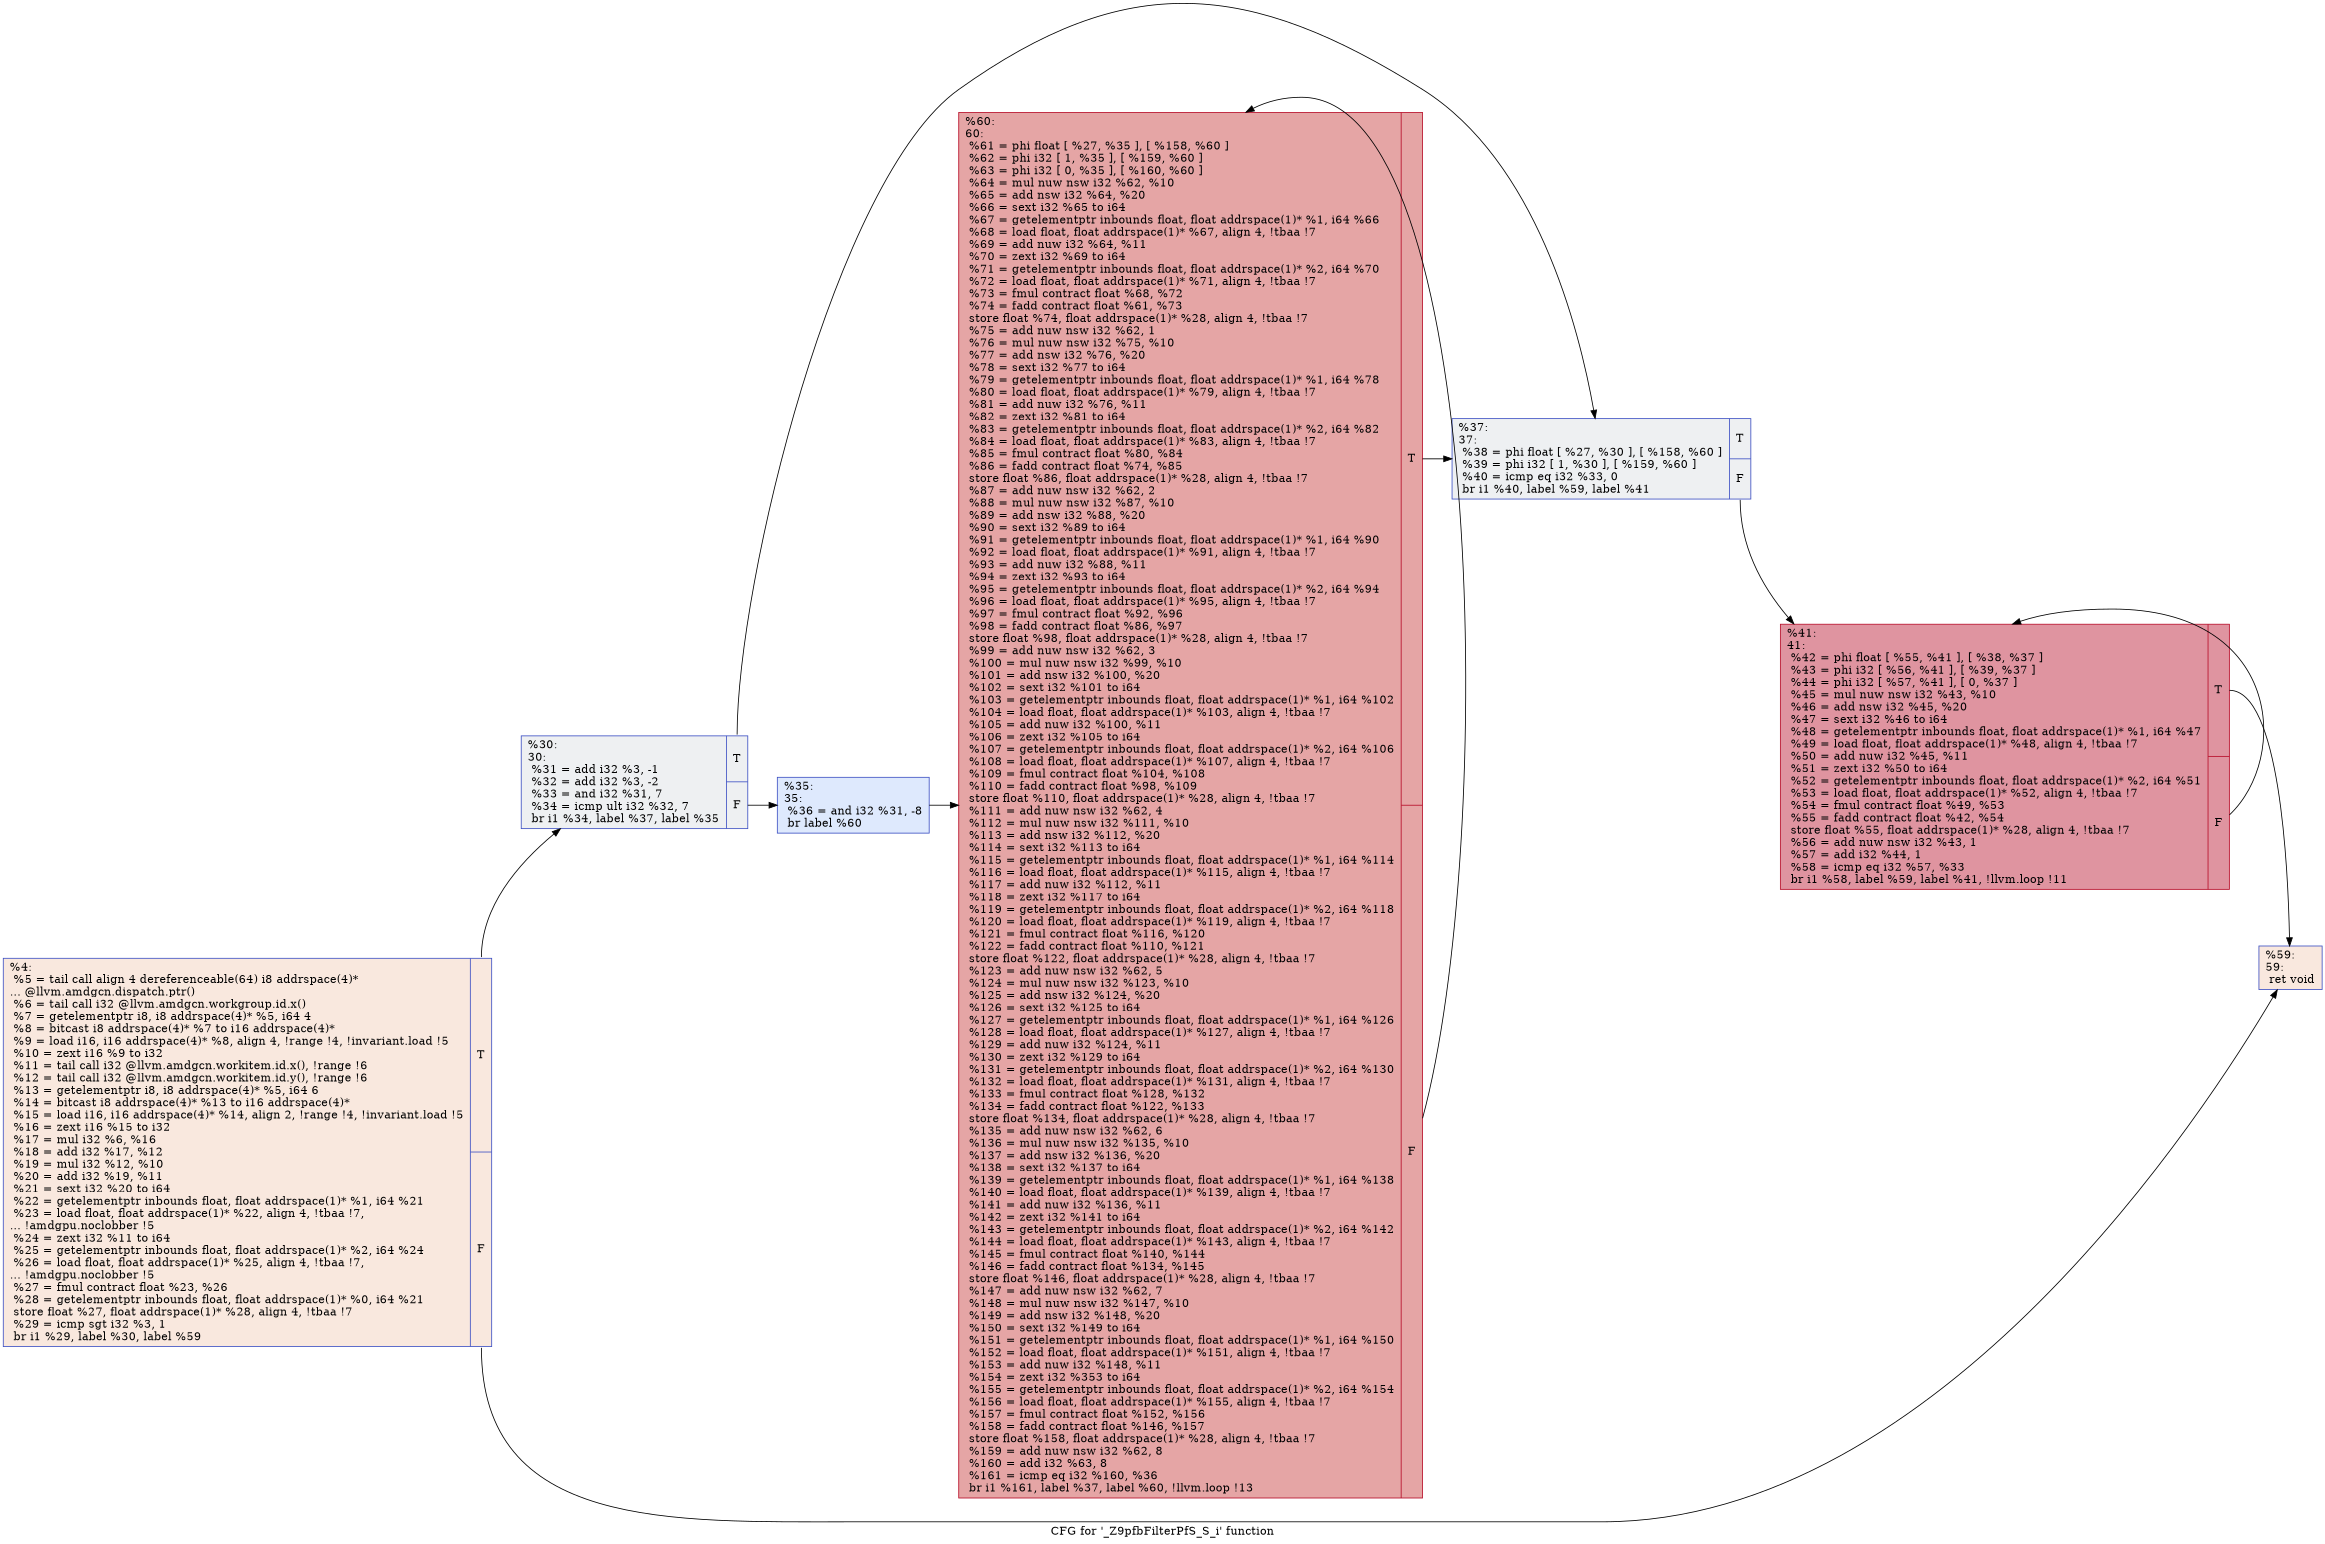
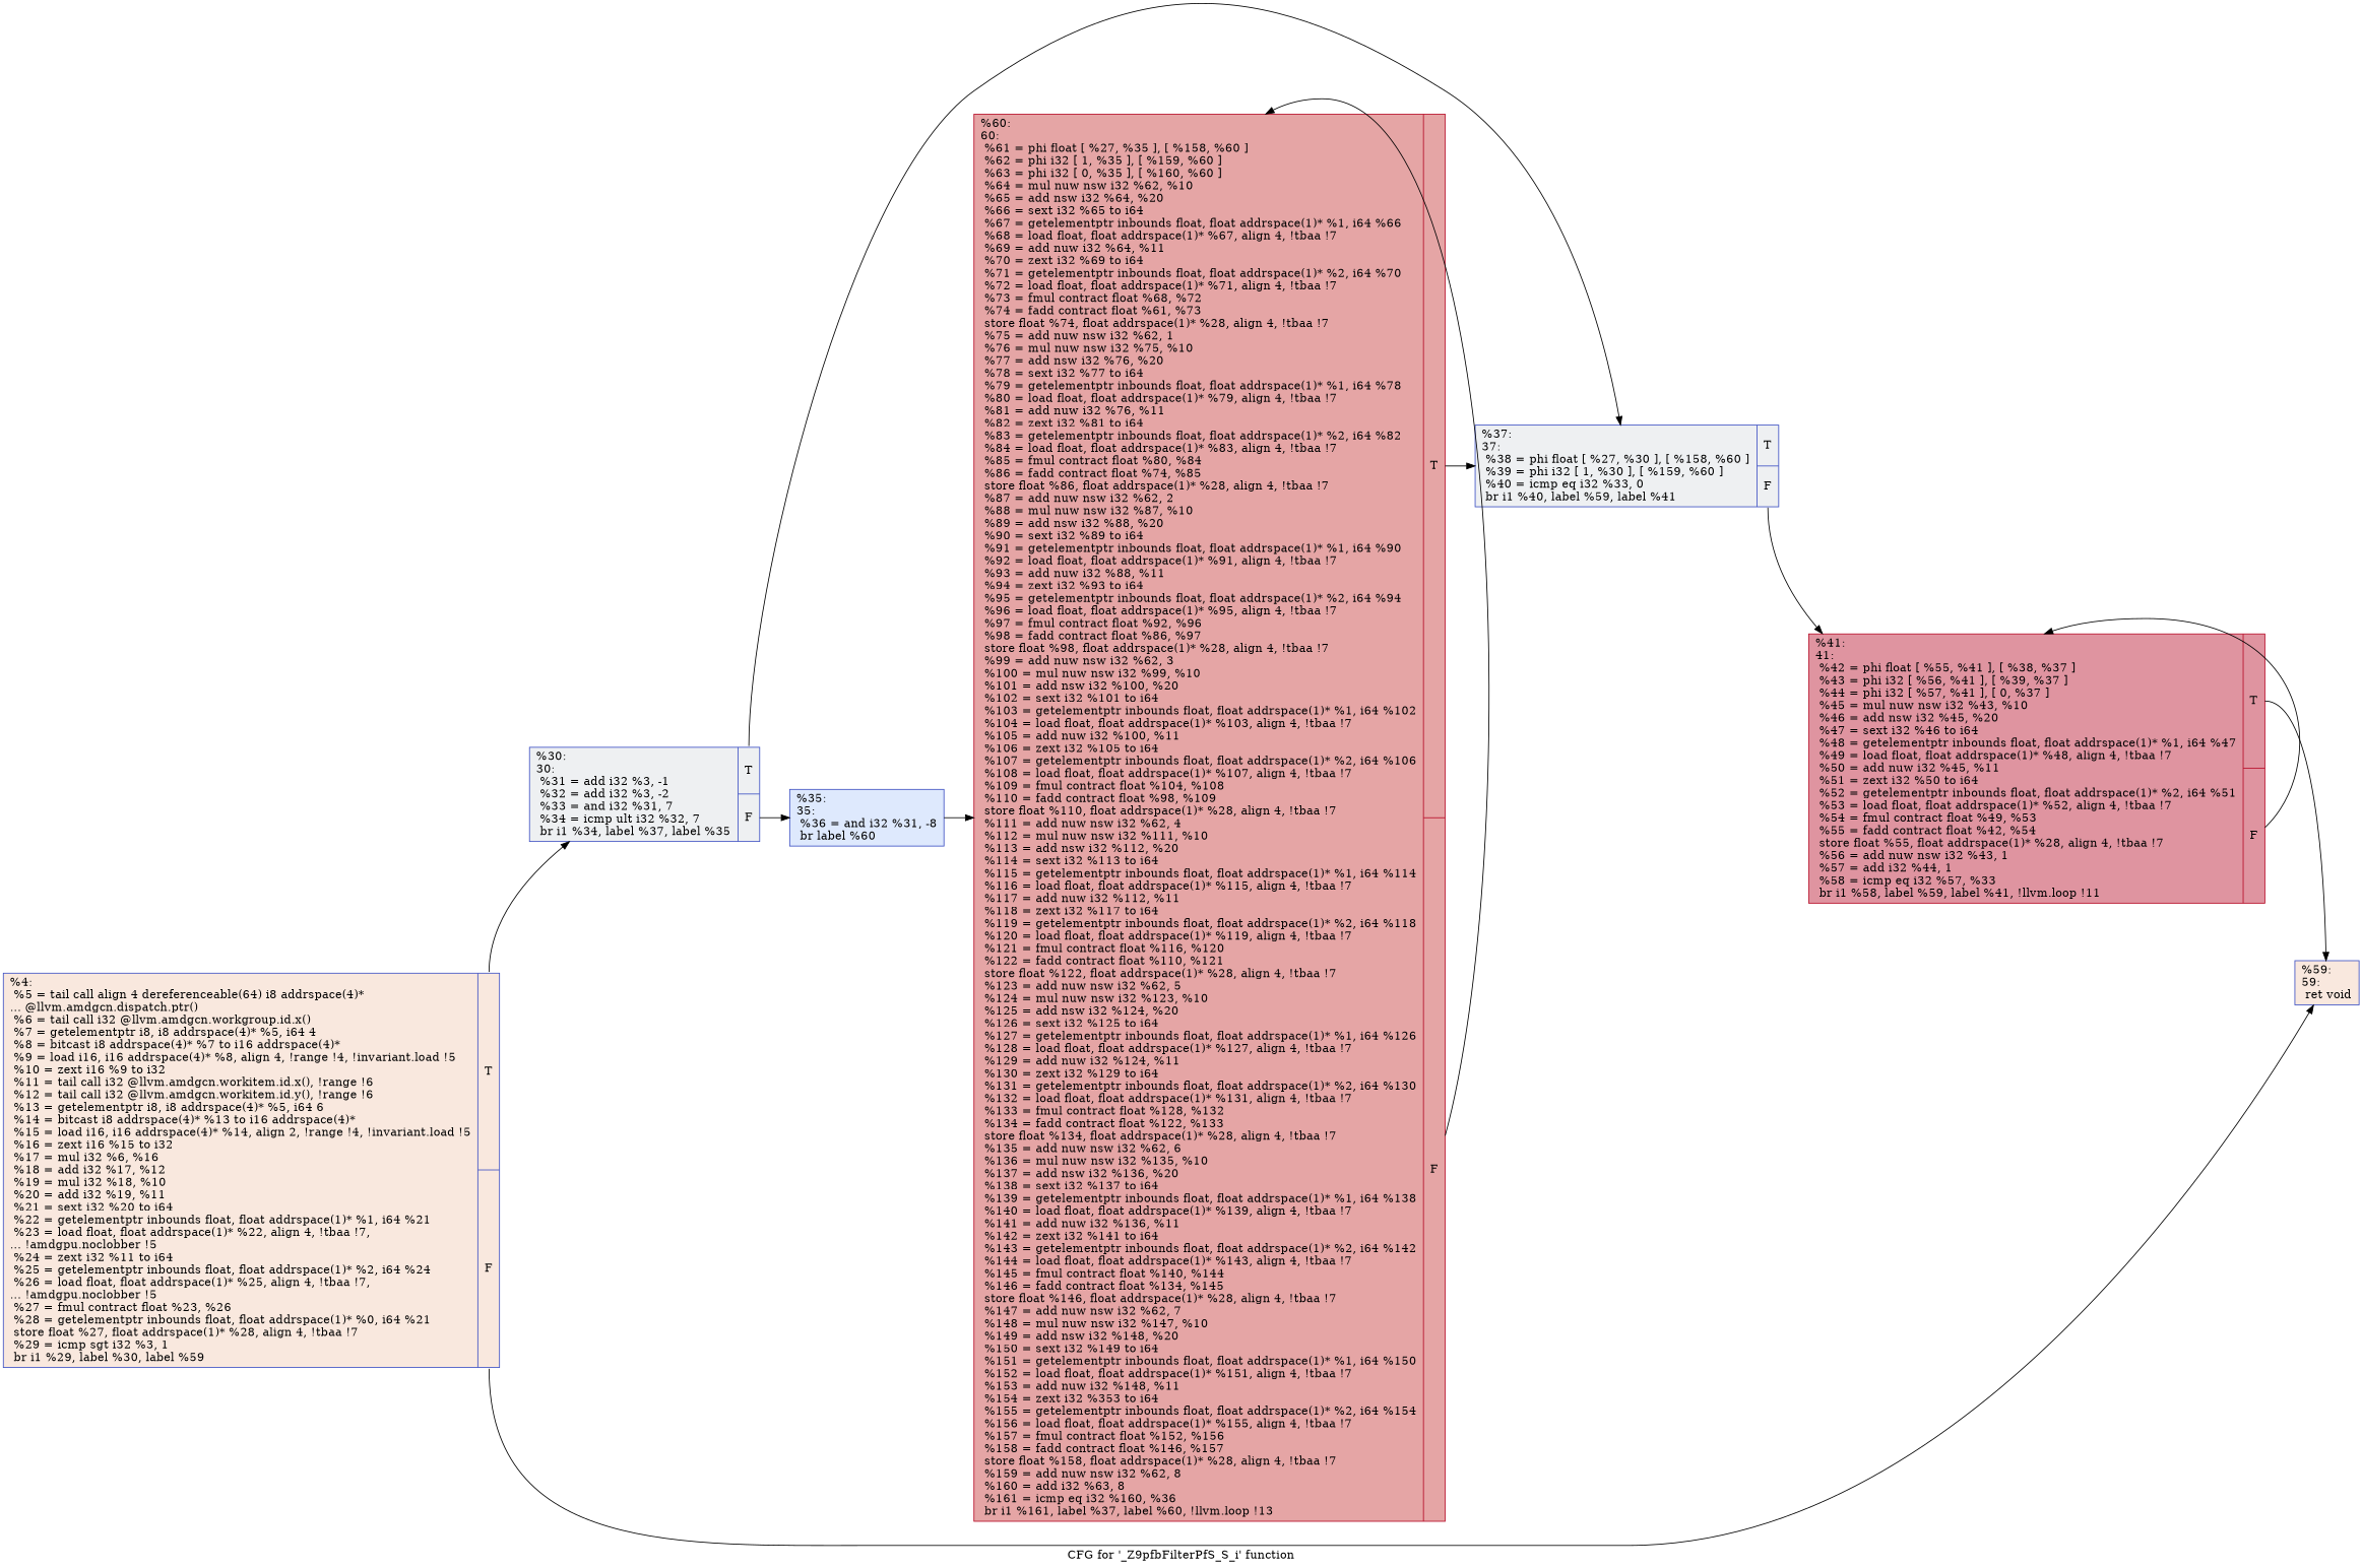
  digraph {
    label="CFG for '_Z9pfbFilterPfS_S_i' function"
    rankdir=LR
    node [color="#3d50c3ff" fillcolor="#f2cab570" shape=record style=filled]
    edge [tailport=s0]
-   n1 [label="{%4:\l  %5 = tail call align 4 dereferenceable(64) i8 addrspace(4)*\l... @llvm.amdgcn.dispatch.ptr()\l  %6 = tail call i32 @llvm.amdgcn.workgroup.id.x()\l  %7 = getelementptr i8, i8 addrspace(4)* %5, i64 4\l  %8 = bitcast i8 addrspace(4)* %7 to i16 addrspace(4)*\l  %9 = load i16, i16 addrspace(4)* %8, align 4, !range !4, !invariant.load !5\l  %10 = zext i16 %9 to i32\l  %11 = tail call i32 @llvm.amdgcn.workitem.id.x(), !range !6\l  %12 = tail call i32 @llvm.amdgcn.workitem.id.y(), !range !6\l  %13 = getelementptr i8, i8 addrspace(4)* %5, i64 6\l  %14 = bitcast i8 addrspace(4)* %13 to i16 addrspace(4)*\l  %15 = load i16, i16 addrspace(4)* %14, align 2, !range !4, !invariant.load !5\l  %16 = zext i16 %15 to i32\l  %17 = mul i32 %6, %16\l  %18 = add i32 %17, %12\l  %19 = mul i32 %12, %10\l  %20 = add i32 %19, %11\l  %21 = sext i32 %20 to i64\l  %22 = getelementptr inbounds float, float addrspace(1)* %1, i64 %21\l  %23 = load float, float addrspace(1)* %22, align 4, !tbaa !7,\l... !amdgpu.noclobber !5\l  %24 = zext i32 %11 to i64\l  %25 = getelementptr inbounds float, float addrspace(1)* %2, i64 %24\l  %26 = load float, float addrspace(1)* %25, align 4, !tbaa !7,\l... !amdgpu.noclobber !5\l  %27 = fmul contract float %23, %26\l  %28 = getelementptr inbounds float, float addrspace(1)* %0, i64 %21\l  store float %27, float addrspace(1)* %28, align 4, !tbaa !7\l  %29 = icmp sgt i32 %3, 1\l  br i1 %29, label %30, label %59\l|{<s0>T|<s1>F}}"]
+   n1 [label="{%4:\l  %5 = tail call align 4 dereferenceable(64) i8 addrspace(4)*\l... @llvm.amdgcn.dispatch.ptr()\l  %6 = tail call i32 @llvm.amdgcn.workgroup.id.x()\l  %7 = getelementptr i8, i8 addrspace(4)* %5, i64 4\l  %8 = bitcast i8 addrspace(4)* %7 to i16 addrspace(4)*\l  %9 = load i16, i16 addrspace(4)* %8, align 4, !range !4, !invariant.load !5\l  %10 = zext i16 %9 to i32\l  %11 = tail call i32 @llvm.amdgcn.workitem.id.x(), !range !6\l  %12 = tail call i32 @llvm.amdgcn.workitem.id.y(), !range !6\l  %13 = getelementptr i8, i8 addrspace(4)* %5, i64 6\l  %14 = bitcast i8 addrspace(4)* %13 to i16 addrspace(4)*\l  %15 = load i16, i16 addrspace(4)* %14, align 2, !range !4, !invariant.load !5\l  %16 = zext i16 %15 to i32\l  %17 = mul i32 %6, %16\l  %18 = add i32 %17, %12\l  %19 = mul i32 %18, %10\l  %20 = add i32 %19, %11\l  %21 = sext i32 %20 to i64\l  %22 = getelementptr inbounds float, float addrspace(1)* %1, i64 %21\l  %23 = load float, float addrspace(1)* %22, align 4, !tbaa !7,\l... !amdgpu.noclobber !5\l  %24 = zext i32 %11 to i64\l  %25 = getelementptr inbounds float, float addrspace(1)* %2, i64 %24\l  %26 = load float, float addrspace(1)* %25, align 4, !tbaa !7,\l... !amdgpu.noclobber !5\l  %27 = fmul contract float %23, %26\l  %28 = getelementptr inbounds float, float addrspace(1)* %0, i64 %21\l  store float %27, float addrspace(1)* %28, align 4, !tbaa !7\l  %29 = icmp sgt i32 %3, 1\l  br i1 %29, label %30, label %59\l|{<s0>T|<s1>F}}"]
    n2 [fillcolor="#d9dce170" label="{%30:\l30:                                               \l  %31 = add i32 %3, -1\l  %32 = add i32 %3, -2\l  %33 = and i32 %31, 7\l  %34 = icmp ult i32 %32, 7\l  br i1 %34, label %37, label %35\l|{<s0>T|<s1>F}}"]
    n3 [label="{%59:\l59:                                               \l  ret void\l}"]
    n4 [fillcolor="#d9dce170" label="{%37:\l37:                                               \l  %38 = phi float [ %27, %30 ], [ %158, %60 ]\l  %39 = phi i32 [ 1, %30 ], [ %159, %60 ]\l  %40 = icmp eq i32 %33, 0\l  br i1 %40, label %59, label %41\l|{<s0>T|<s1>F}}"]
    n5 [fillcolor="#b5cdfa70" label="{%35:\l35:                                               \l  %36 = and i32 %31, -8\l  br label %60\l}"]
    n6 [color="#b70d28ff" fillcolor="#b70d2870" label="{%41:\l41:                                               \l  %42 = phi float [ %55, %41 ], [ %38, %37 ]\l  %43 = phi i32 [ %56, %41 ], [ %39, %37 ]\l  %44 = phi i32 [ %57, %41 ], [ 0, %37 ]\l  %45 = mul nuw nsw i32 %43, %10\l  %46 = add nsw i32 %45, %20\l  %47 = sext i32 %46 to i64\l  %48 = getelementptr inbounds float, float addrspace(1)* %1, i64 %47\l  %49 = load float, float addrspace(1)* %48, align 4, !tbaa !7\l  %50 = add nuw i32 %45, %11\l  %51 = zext i32 %50 to i64\l  %52 = getelementptr inbounds float, float addrspace(1)* %2, i64 %51\l  %53 = load float, float addrspace(1)* %52, align 4, !tbaa !7\l  %54 = fmul contract float %49, %53\l  %55 = fadd contract float %42, %54\l  store float %55, float addrspace(1)* %28, align 4, !tbaa !7\l  %56 = add nuw nsw i32 %43, 1\l  %57 = add i32 %44, 1\l  %58 = icmp eq i32 %57, %33\l  br i1 %58, label %59, label %41, !llvm.loop !11\l|{<s0>T|<s1>F}}"]
    n7 [color="#b70d28ff" fillcolor="#c5333470" label="{%60:\l60:                                               \l  %61 = phi float [ %27, %35 ], [ %158, %60 ]\l  %62 = phi i32 [ 1, %35 ], [ %159, %60 ]\l  %63 = phi i32 [ 0, %35 ], [ %160, %60 ]\l  %64 = mul nuw nsw i32 %62, %10\l  %65 = add nsw i32 %64, %20\l  %66 = sext i32 %65 to i64\l  %67 = getelementptr inbounds float, float addrspace(1)* %1, i64 %66\l  %68 = load float, float addrspace(1)* %67, align 4, !tbaa !7\l  %69 = add nuw i32 %64, %11\l  %70 = zext i32 %69 to i64\l  %71 = getelementptr inbounds float, float addrspace(1)* %2, i64 %70\l  %72 = load float, float addrspace(1)* %71, align 4, !tbaa !7\l  %73 = fmul contract float %68, %72\l  %74 = fadd contract float %61, %73\l  store float %74, float addrspace(1)* %28, align 4, !tbaa !7\l  %75 = add nuw nsw i32 %62, 1\l  %76 = mul nuw nsw i32 %75, %10\l  %77 = add nsw i32 %76, %20\l  %78 = sext i32 %77 to i64\l  %79 = getelementptr inbounds float, float addrspace(1)* %1, i64 %78\l  %80 = load float, float addrspace(1)* %79, align 4, !tbaa !7\l  %81 = add nuw i32 %76, %11\l  %82 = zext i32 %81 to i64\l  %83 = getelementptr inbounds float, float addrspace(1)* %2, i64 %82\l  %84 = load float, float addrspace(1)* %83, align 4, !tbaa !7\l  %85 = fmul contract float %80, %84\l  %86 = fadd contract float %74, %85\l  store float %86, float addrspace(1)* %28, align 4, !tbaa !7\l  %87 = add nuw nsw i32 %62, 2\l  %88 = mul nuw nsw i32 %87, %10\l  %89 = add nsw i32 %88, %20\l  %90 = sext i32 %89 to i64\l  %91 = getelementptr inbounds float, float addrspace(1)* %1, i64 %90\l  %92 = load float, float addrspace(1)* %91, align 4, !tbaa !7\l  %93 = add nuw i32 %88, %11\l  %94 = zext i32 %93 to i64\l  %95 = getelementptr inbounds float, float addrspace(1)* %2, i64 %94\l  %96 = load float, float addrspace(1)* %95, align 4, !tbaa !7\l  %97 = fmul contract float %92, %96\l  %98 = fadd contract float %86, %97\l  store float %98, float addrspace(1)* %28, align 4, !tbaa !7\l  %99 = add nuw nsw i32 %62, 3\l  %100 = mul nuw nsw i32 %99, %10\l  %101 = add nsw i32 %100, %20\l  %102 = sext i32 %101 to i64\l  %103 = getelementptr inbounds float, float addrspace(1)* %1, i64 %102\l  %104 = load float, float addrspace(1)* %103, align 4, !tbaa !7\l  %105 = add nuw i32 %100, %11\l  %106 = zext i32 %105 to i64\l  %107 = getelementptr inbounds float, float addrspace(1)* %2, i64 %106\l  %108 = load float, float addrspace(1)* %107, align 4, !tbaa !7\l  %109 = fmul contract float %104, %108\l  %110 = fadd contract float %98, %109\l  store float %110, float addrspace(1)* %28, align 4, !tbaa !7\l  %111 = add nuw nsw i32 %62, 4\l  %112 = mul nuw nsw i32 %111, %10\l  %113 = add nsw i32 %112, %20\l  %114 = sext i32 %113 to i64\l  %115 = getelementptr inbounds float, float addrspace(1)* %1, i64 %114\l  %116 = load float, float addrspace(1)* %115, align 4, !tbaa !7\l  %117 = add nuw i32 %112, %11\l  %118 = zext i32 %117 to i64\l  %119 = getelementptr inbounds float, float addrspace(1)* %2, i64 %118\l  %120 = load float, float addrspace(1)* %119, align 4, !tbaa !7\l  %121 = fmul contract float %116, %120\l  %122 = fadd contract float %110, %121\l  store float %122, float addrspace(1)* %28, align 4, !tbaa !7\l  %123 = add nuw nsw i32 %62, 5\l  %124 = mul nuw nsw i32 %123, %10\l  %125 = add nsw i32 %124, %20\l  %126 = sext i32 %125 to i64\l  %127 = getelementptr inbounds float, float addrspace(1)* %1, i64 %126\l  %128 = load float, float addrspace(1)* %127, align 4, !tbaa !7\l  %129 = add nuw i32 %124, %11\l  %130 = zext i32 %129 to i64\l  %131 = getelementptr inbounds float, float addrspace(1)* %2, i64 %130\l  %132 = load float, float addrspace(1)* %131, align 4, !tbaa !7\l  %133 = fmul contract float %128, %132\l  %134 = fadd contract float %122, %133\l  store float %134, float addrspace(1)* %28, align 4, !tbaa !7\l  %135 = add nuw nsw i32 %62, 6\l  %136 = mul nuw nsw i32 %135, %10\l  %137 = add nsw i32 %136, %20\l  %138 = sext i32 %137 to i64\l  %139 = getelementptr inbounds float, float addrspace(1)* %1, i64 %138\l  %140 = load float, float addrspace(1)* %139, align 4, !tbaa !7\l  %141 = add nuw i32 %136, %11\l  %142 = zext i32 %141 to i64\l  %143 = getelementptr inbounds float, float addrspace(1)* %2, i64 %142\l  %144 = load float, float addrspace(1)* %143, align 4, !tbaa !7\l  %145 = fmul contract float %140, %144\l  %146 = fadd contract float %134, %145\l  store float %146, float addrspace(1)* %28, align 4, !tbaa !7\l  %147 = add nuw nsw i32 %62, 7\l  %148 = mul nuw nsw i32 %147, %10\l  %149 = add nsw i32 %148, %20\l  %150 = sext i32 %149 to i64\l  %151 = getelementptr inbounds float, float addrspace(1)* %1, i64 %150\l  %152 = load float, float addrspace(1)* %151, align 4, !tbaa !7\l  %153 = add nuw i32 %148, %11\l  %154 = zext i32 %353 to i64\l  %155 = getelementptr inbounds float, float addrspace(1)* %2, i64 %154\l  %156 = load float, float addrspace(1)* %155, align 4, !tbaa !7\l  %157 = fmul contract float %152, %156\l  %158 = fadd contract float %146, %157\l  store float %158, float addrspace(1)* %28, align 4, !tbaa !7\l  %159 = add nuw nsw i32 %62, 8\l  %160 = add i32 %63, 8\l  %161 = icmp eq i32 %160, %36\l  br i1 %161, label %37, label %60, !llvm.loop !13\l|{<s0>T|<s1>F}}"]
    n1 -> n2
    n1 -> n3 [tailport=s1]
    n2 -> n4
    n2 -> n5 [tailport=s1]
    n4 -> n6 [tailport=s1]
    n5 -> n7
    n6 -> n3
    n6 -> n6 [tailport=s1]
    n7 -> n4
    n7 -> n7 [tailport=s1]
  }
